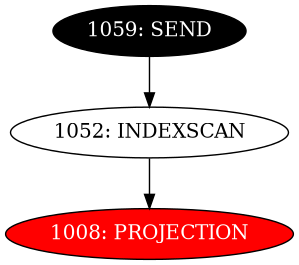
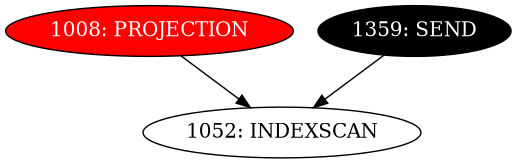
  digraph {
    node [fontcolor=white style=filled]
    n1 [label="1052: INDEXSCAN" fontcolor="" style=""]
    n2 [fillcolor=red label="1008: PROJECTION"]
-   n3 [fillcolor=black label="1059: SEND"]
-   n1 -> n2
+   n3 [fillcolor=black label="1359: SEND"]
+   n2 -> n1
    n3 -> n1
  }
